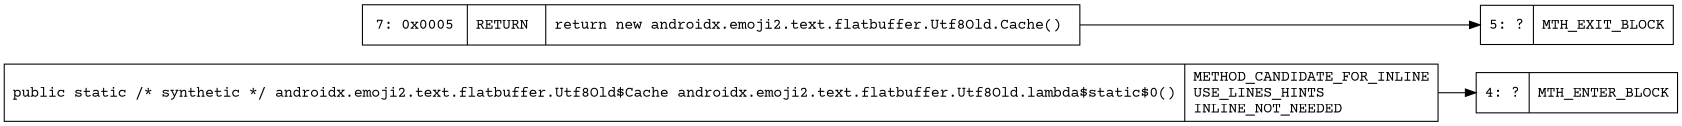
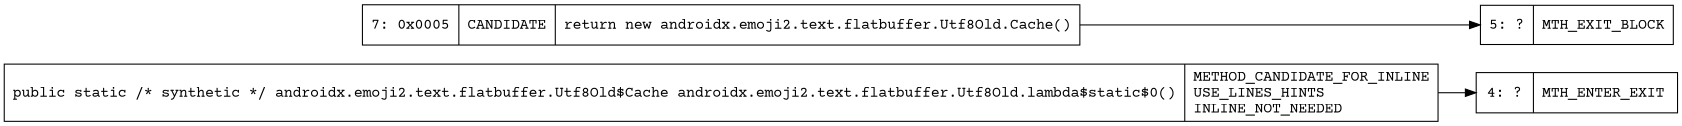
  digraph {
    fontname="Courier Prime"
    rankdir=LR
    node [fontname="Courier Prime" shape=record]
    edge [fontname="Courier Prime"]
-   n1 [label="{4\:\ ?|MTH_ENTER_BLOCK\l}"]
-   n2 [label="{7\:\ 0x0005|RETURN\l|return new androidx.emoji2.text.flatbuffer.Utf8Old.Cache()\l}"]
+   n1 [label="{4\:\ ?|MTH_ENTER_EXIT\l}"]
+   n2 [label="{7\:\ 0x0005|CANDIDATE\l|return new androidx.emoji2.text.flatbuffer.Utf8Old.Cache()\l}"]
    n3 [label="{5\:\ ?|MTH_EXIT_BLOCK\l}"]
    n4 [label="{public static \/* synthetic *\/ androidx.emoji2.text.flatbuffer.Utf8Old$Cache androidx.emoji2.text.flatbuffer.Utf8Old.lambda$static$0()  | METHOD_CANDIDATE_FOR_INLINE\lUSE_LINES_HINTS\lINLINE_NOT_NEEDED\l}"]
    n2 -> n3
    n4 -> n1
  }
